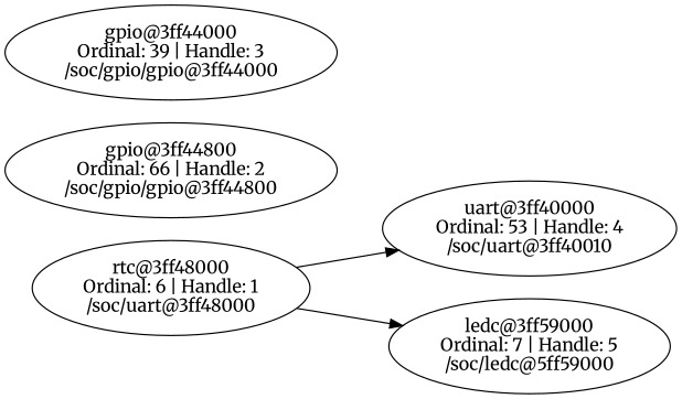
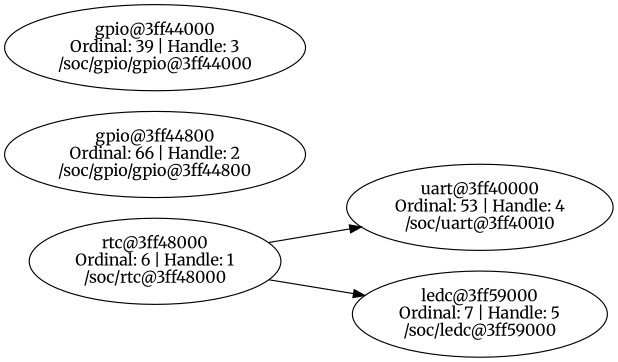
  digraph {
    fontname=Merriweather
    rankdir=LR
    node [fontname=Merriweather]
    edge [fontname=Merriweather]
-   n1 [label="rtc@3ff48000\nOrdinal: 6 | Handle: 1\n/soc/uart@3ff48000"]
+   n1 [label="rtc@3ff48000\nOrdinal: 6 | Handle: 1\n/soc/rtc@3ff48000"]
    n2 [label="uart@3ff40000\nOrdinal: 53 | Handle: 4\n/soc/uart@3ff40010"]
-   n3 [label="ledc@3ff59000\nOrdinal: 7 | Handle: 5\n/soc/ledc@5ff59000"]
+   n3 [label="ledc@3ff59000\nOrdinal: 7 | Handle: 5\n/soc/ledc@3ff59000"]
    n4 [label="gpio@3ff44800\nOrdinal: 66 | Handle: 2\n/soc/gpio/gpio@3ff44800"]
    n5 [label="gpio@3ff44000\nOrdinal: 39 | Handle: 3\n/soc/gpio/gpio@3ff44000"]
    n1 -> n2
    n1 -> n3
  }
